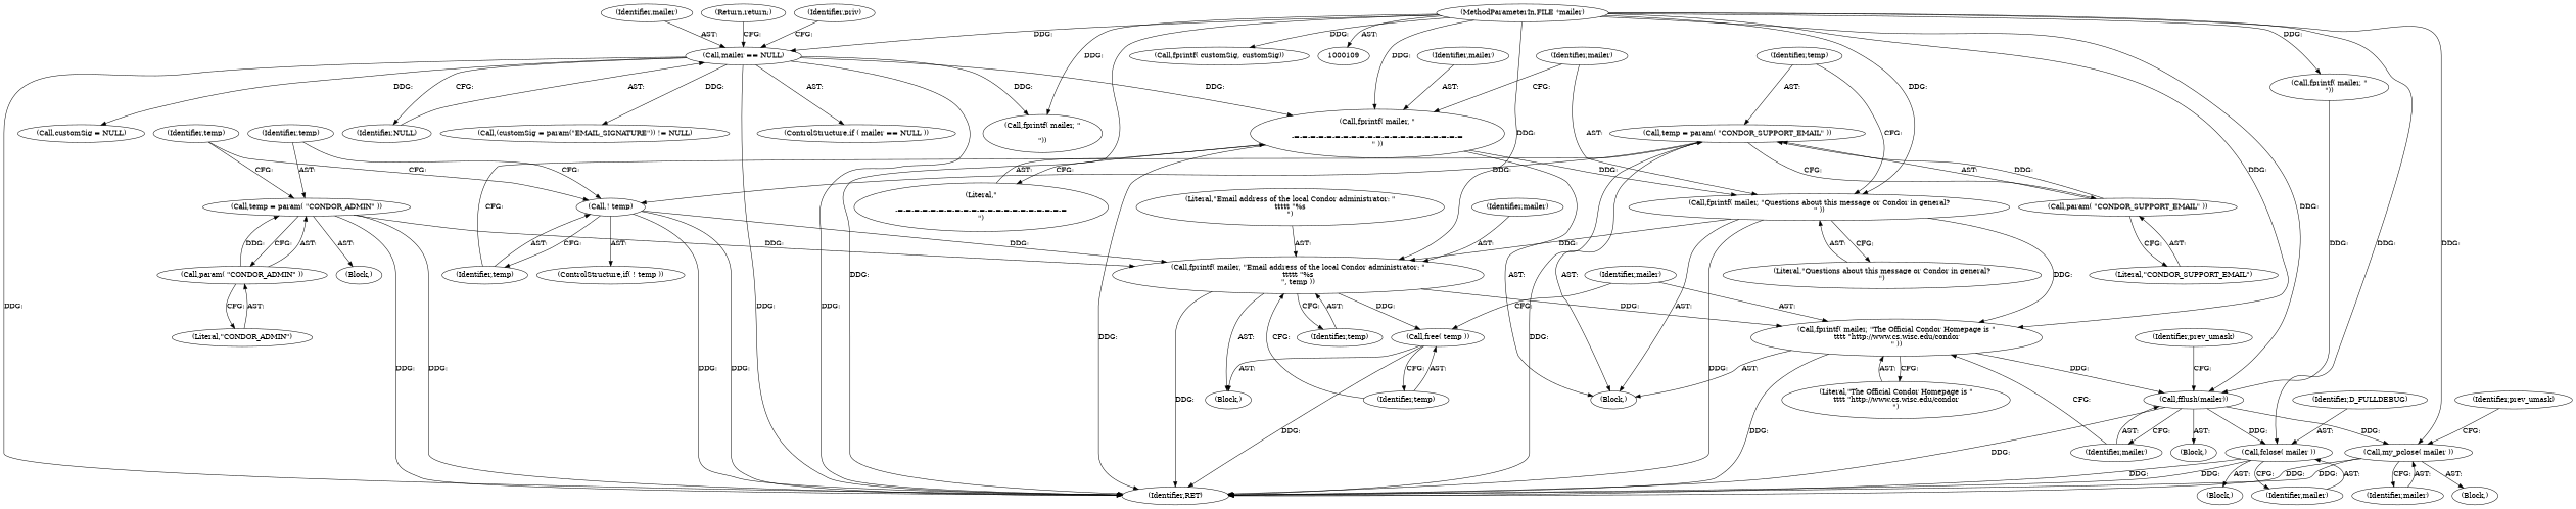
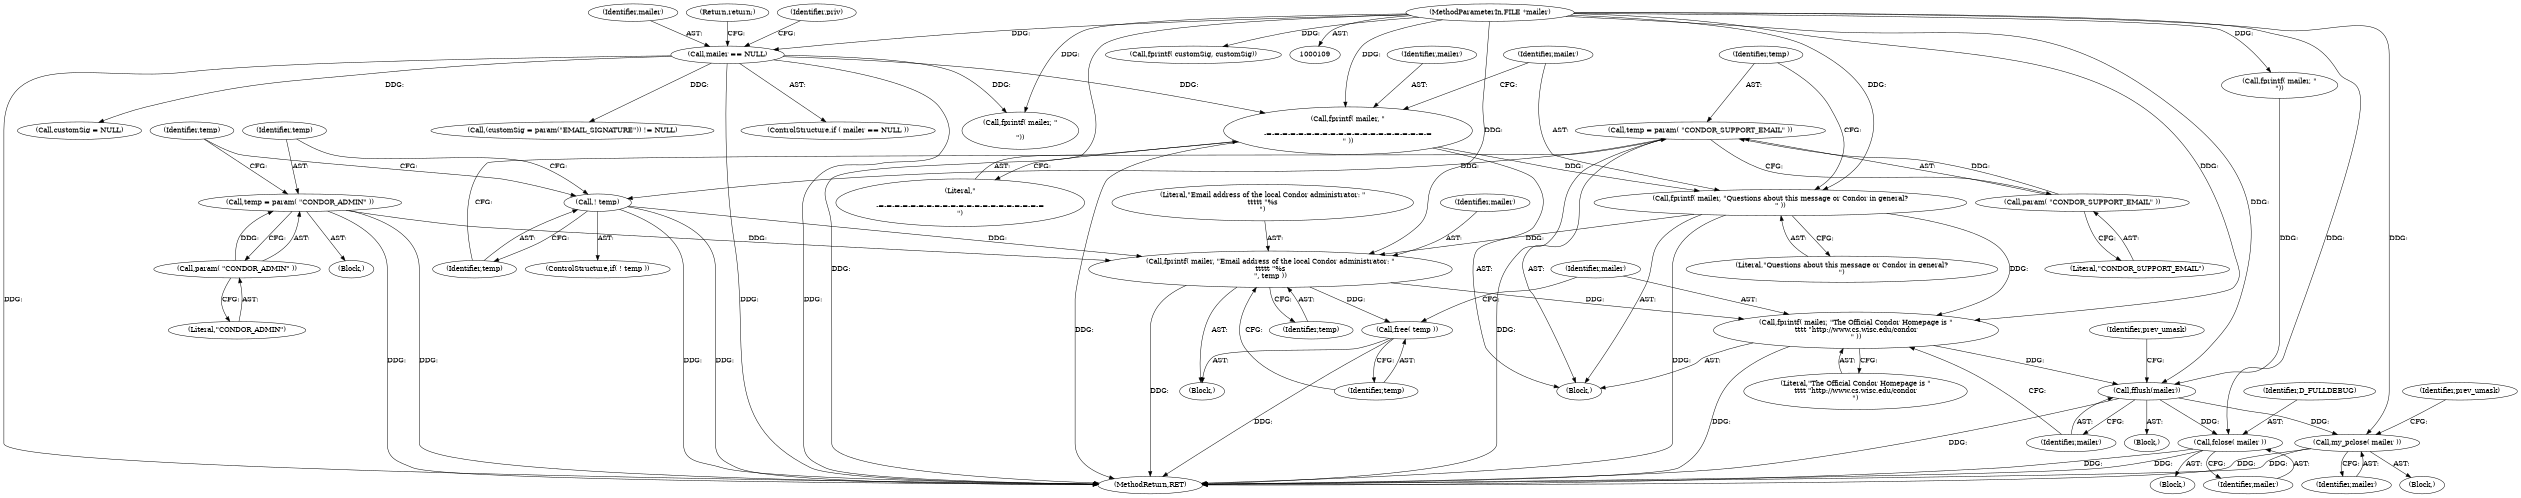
  digraph {
    n1 [label="(Call,fprintf( mailer, \"Email address of the local Condor administrator: \"\n\t\t\t\t\t \"%s\n\", temp ))"]
    n2 [label="(Call,free( temp ))"]
    n3 [label="(Call,fprintf( mailer, \"The Official Condor Homepage is \"\n\t\t\t\t \"http://www.cs.wisc.edu/condor\n\" ))"]
    n4 [label="(Block,)"]
    n5 [label="(Identifier,temp)"]
-   n6 [label="(Identifier,RET)"]
+   n6 [label="(MethodReturn,RET)"]
    n7 [label="(Identifier,temp)"]
    n8 [label="(Block,)"]
    n9 [label="(Call,fflush(mailer))"]
    n10 [label="(Literal,\"The Official Condor Homepage is \"\n\t\t\t\t \"http://www.cs.wisc.edu/condor\n\")"]
    n11 [label="(Call,fprintf( mailer, \"Questions about this message or Condor in general?\n\" ))"]
    n12 [label="(Literal,\"Questions about this message or Condor in general?\n\")"]
    n13 [label="(Call,fprintf( mailer, \"\n\n-=-=-=-=-=-=-=-=-=-=-=-=-=-=-=-=-=-=-=-=-=\n\" ))"]
    n14 [label="(Literal,\"\n\n-=-=-=-=-=-=-=-=-=-=-=-=-=-=-=-=-=-=-=-=-=\n\")"]
    n15 [label="(Call,mailer == NULL)"]
    n16 [label="(ControlStructure,if ( mailer == NULL ))"]
-   n17 [label="(Identifier,NULL)"]
    n18 [label="(Call,fprintf( mailer, \"\n\n\"))"]
    n19 [label="(Call,customSig = NULL)"]
    n20 [label="(Call,(customSig = param(\"EMAIL_SIGNATURE\")) != NULL)"]
    n21 [label="(MethodParameterIn,FILE *mailer)"]
    n22 [label="(Call,my_pclose( mailer ))"]
    n23 [label="(Call,fclose( mailer ))"]
    n24 [label="(Call,fprintf( mailer, \"\n\"))"]
    n25 [label="(Call,fprintf( customSig, customSig))"]
    1000109
    n27 [label="(Identifier,mailer)"]
    n28 [label="(Block,)"]
    n29 [label="(Identifier,mailer)"]
    n30 [label="(Block,)"]
    n31 [label="(Block,)"]
    n32 [label="(Identifier,mailer)"]
    n33 [label="(Call,temp = param( \"CONDOR_ADMIN\" ))"]
    n34 [label="(Call,param( \"CONDOR_ADMIN\" ))"]
    n35 [label="(Block,)"]
    n36 [label="(Literal,\"CONDOR_ADMIN\")"]
    n37 [label="(Call,! temp)"]
    n38 [label="(Identifier,temp)"]
    n39 [label="(ControlStructure,if( ! temp ))"]
    n40 [label="(Call,temp = param( \"CONDOR_SUPPORT_EMAIL\" ))"]
    n41 [label="(Call,param( \"CONDOR_SUPPORT_EMAIL\" ))"]
    n42 [label="(Literal,\"CONDOR_SUPPORT_EMAIL\")"]
    n43 [label="(Identifier,mailer)"]
    n44 [label="(Identifier,mailer)"]
    n45 [label="(Return,return;)"]
    n46 [label="(Identifier,mailer)"]
    n47 [label="(Identifier,mailer)"]
    n48 [label="(Identifier,mailer)"]
    n49 [label="(Identifier,temp)"]
    n50 [label="(Identifier,prev_umask)"]
    n51 [label="(Identifier,priv)"]
    n52 [label="(Identifier,prev_umask)"]
    n53 [label="(Identifier,temp)"]
    n54 [label="(Identifier,D_FULLDEBUG)"]
    n55 [label="(Identifier,temp)"]
    n56 [label="(Literal,\"Email address of the local Condor administrator: \"\n\t\t\t\t\t \"%s\n\")"]
    n1 -> n2 [label="DDG: "]
    n1 -> n3 [label="DDG: "]
    n1 -> n4 [label="AST: "]
    n1 -> n5 [label="CFG: "]
    n1 -> n6 [label="DDG: "]
    n2 -> n4 [label="AST: "]
    n2 -> n6 [label="DDG: "]
    n2 -> n7 [label="CFG: "]
    n3 -> n6 [label="DDG: "]
    n3 -> n8 [label="AST: "]
    n3 -> n9 [label="DDG: "]
    n3 -> n10 [label="CFG: "]
    n5 -> n1 [label="AST: "]
    n7 -> n1 [label="CFG: "]
    n7 -> n2 [label="AST: "]
    n9 -> n6 [label="DDG: "]
    n9 -> n22 [label="DDG: "]
    n9 -> n23 [label="DDG: "]
    n9 -> n27 [label="CFG: "]
    n9 -> n28 [label="AST: "]
    n10 -> n3 [label="AST: "]
    n11 -> n1 [label="DDG: "]
    n11 -> n3 [label="DDG: "]
    n11 -> n6 [label="DDG: "]
    n11 -> n8 [label="AST: "]
    n11 -> n12 [label="CFG: "]
    n12 -> n11 [label="AST: "]
    n13 -> n6 [label="DDG: "]
    n13 -> n8 [label="AST: "]
    n13 -> n11 [label="DDG: "]
    n13 -> n14 [label="CFG: "]
    n14 -> n13 [label="AST: "]
    n15 -> n6 [label="DDG: "]
    n15 -> n6 [label="DDG: "]
    n15 -> n6 [label="DDG: "]
    n15 -> n13 [label="DDG: "]
    n15 -> n16 [label="AST: "]
-   n15 -> n17 [label="CFG: "]
    n15 -> n18 [label="DDG: "]
    n15 -> n19 [label="DDG: "]
    n15 -> n20 [label="DDG: "]
-   n17 -> n15 [label="AST: "]
    n21 -> n1 [label="DDG: "]
    n21 -> n3 [label="DDG: "]
    n21 -> n6 [label="DDG: "]
    n21 -> n9 [label="DDG: "]
    n21 -> n11 [label="DDG: "]
    n21 -> n13 [label="DDG: "]
    n21 -> n15 [label="DDG: "]
    n21 -> n18 [label="DDG: "]
    n21 -> n22 [label="DDG: "]
    n21 -> n23 [label="DDG: "]
    n21 -> n24 [label="DDG: "]
    n21 -> n25 [label="DDG: "]
    n21 -> 1000109 [label="AST: "]
    n22 -> n6 [label="DDG: "]
    n22 -> n6 [label="DDG: "]
    n22 -> n29 [label="CFG: "]
    n22 -> n30 [label="AST: "]
    n23 -> n6 [label="DDG: "]
    n23 -> n6 [label="DDG: "]
    n23 -> n31 [label="AST: "]
    n23 -> n32 [label="CFG: "]
    n24 -> n9 [label="DDG: "]
    n27 -> n3 [label="CFG: "]
    n27 -> n9 [label="AST: "]
    n29 -> n22 [label="AST: "]
    n32 -> n23 [label="AST: "]
    n33 -> n1 [label="DDG: "]
    n33 -> n6 [label="DDG: "]
    n33 -> n6 [label="DDG: "]
    n33 -> n34 [label="CFG: "]
    n33 -> n35 [label="AST: "]
    n34 -> n33 [label="AST: "]
    n34 -> n33 [label="DDG: "]
    n34 -> n36 [label="CFG: "]
    n36 -> n34 [label="AST: "]
    n37 -> n1 [label="DDG: "]
    n37 -> n6 [label="DDG: "]
    n37 -> n6 [label="DDG: "]
    n37 -> n38 [label="CFG: "]
    n37 -> n39 [label="AST: "]
    n38 -> n37 [label="AST: "]
    n38 -> n40 [label="CFG: "]
    n40 -> n6 [label="DDG: "]
    n40 -> n8 [label="AST: "]
    n40 -> n37 [label="DDG: "]
    n40 -> n41 [label="CFG: "]
    n41 -> n40 [label="AST: "]
    n41 -> n40 [label="DDG: "]
    n41 -> n42 [label="CFG: "]
    n42 -> n41 [label="AST: "]
    n43 -> n13 [label="AST: "]
    n44 -> n15 [label="AST: "]
    n45 -> n15 [label="CFG: "]
    n46 -> n2 [label="CFG: "]
    n46 -> n3 [label="AST: "]
    n47 -> n11 [label="AST: "]
    n47 -> n13 [label="CFG: "]
    n48 -> n1 [label="AST: "]
    n49 -> n11 [label="CFG: "]
    n49 -> n40 [label="AST: "]
    n50 -> n9 [label="CFG: "]
    n51 -> n15 [label="CFG: "]
    n52 -> n22 [label="CFG: "]
    n53 -> n33 [label="CFG: "]
    n53 -> n37 [label="CFG: "]
    n54 -> n23 [label="AST: "]
    n55 -> n33 [label="AST: "]
    n55 -> n37 [label="CFG: "]
    n56 -> n1 [label="AST: "]
  }
